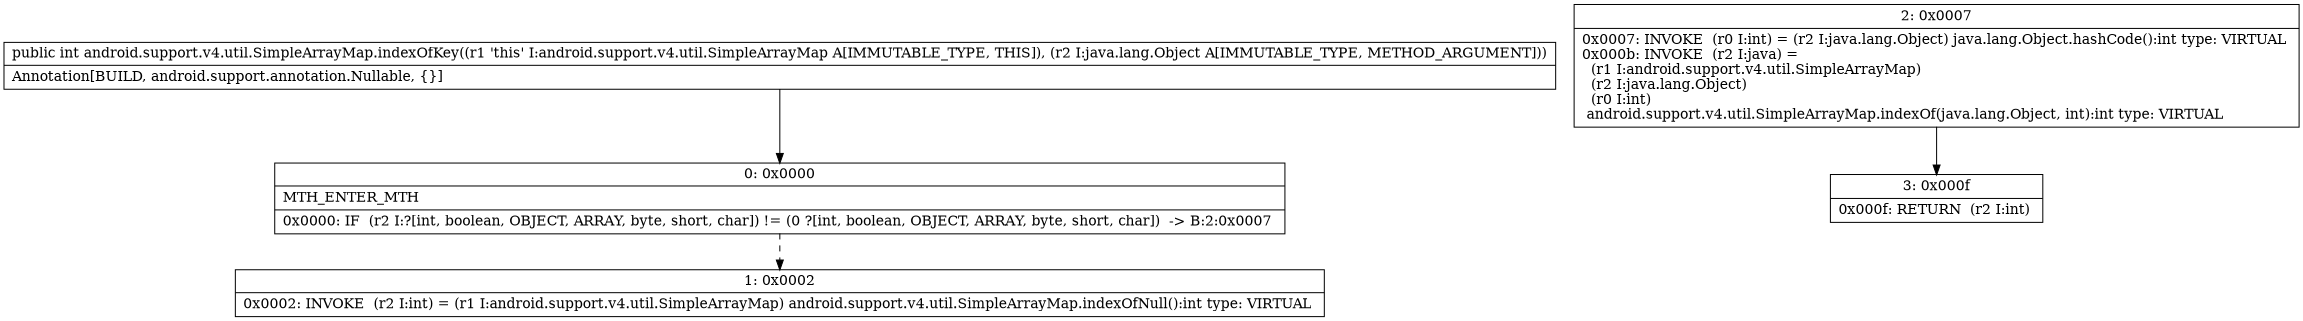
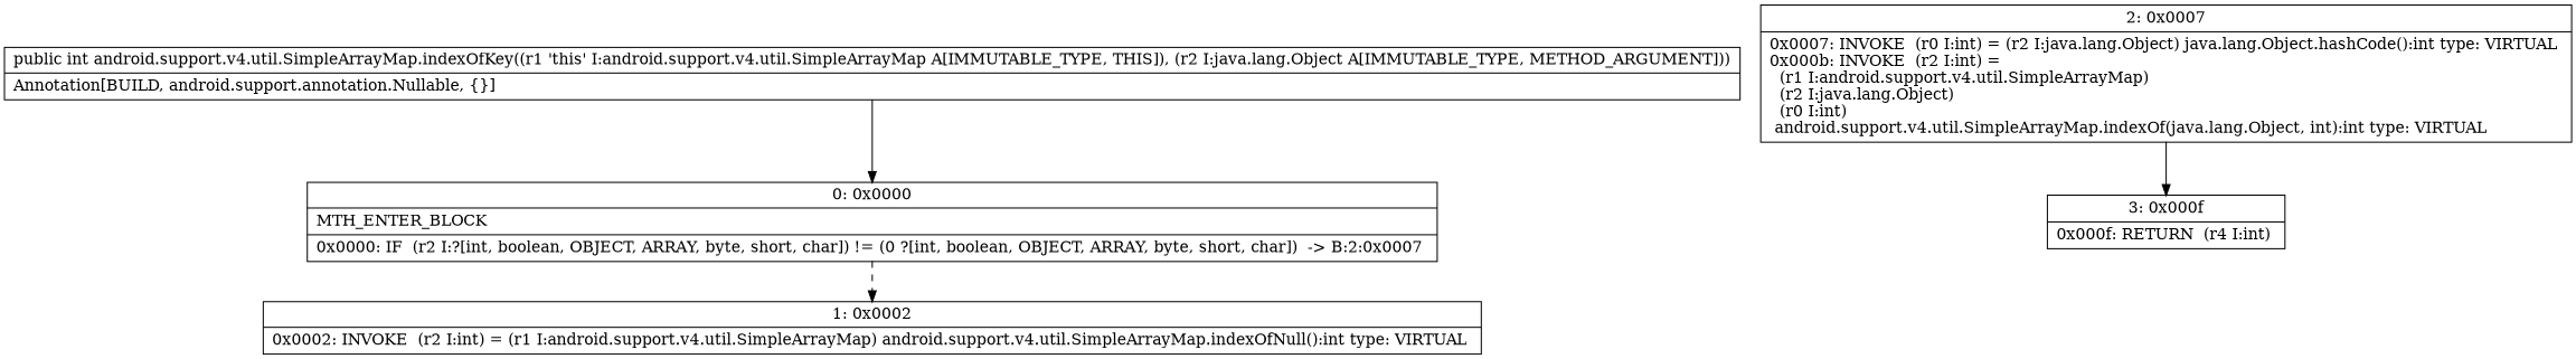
  digraph {
    node [shape=record]
-   n1 [label="{0\:\ 0x0000|MTH_ENTER_MTH\l|0x0000: IF  (r2 I:?[int, boolean, OBJECT, ARRAY, byte, short, char]) != (0 ?[int, boolean, OBJECT, ARRAY, byte, short, char])  \-\> B:2:0x0007 \l}"]
+   n1 [label="{0\:\ 0x0000|MTH_ENTER_BLOCK\l|0x0000: IF  (r2 I:?[int, boolean, OBJECT, ARRAY, byte, short, char]) != (0 ?[int, boolean, OBJECT, ARRAY, byte, short, char])  \-\> B:2:0x0007 \l}"]
    n2 [label="{1\:\ 0x0002|0x0002: INVOKE  (r2 I:int) = (r1 I:android.support.v4.util.SimpleArrayMap) android.support.v4.util.SimpleArrayMap.indexOfNull():int type: VIRTUAL \l}"]
-   n3 [label="{2\:\ 0x0007|0x0007: INVOKE  (r0 I:int) = (r2 I:java.lang.Object) java.lang.Object.hashCode():int type: VIRTUAL \l0x000b: INVOKE  (r2 I:java) = \l  (r1 I:android.support.v4.util.SimpleArrayMap)\l  (r2 I:java.lang.Object)\l  (r0 I:int)\l android.support.v4.util.SimpleArrayMap.indexOf(java.lang.Object, int):int type: VIRTUAL \l}"]
-   n4 [label="{3\:\ 0x000f|0x000f: RETURN  (r2 I:int) \l}"]
+   n3 [label="{2\:\ 0x0007|0x0007: INVOKE  (r0 I:int) = (r2 I:java.lang.Object) java.lang.Object.hashCode():int type: VIRTUAL \l0x000b: INVOKE  (r2 I:int) = \l  (r1 I:android.support.v4.util.SimpleArrayMap)\l  (r2 I:java.lang.Object)\l  (r0 I:int)\l android.support.v4.util.SimpleArrayMap.indexOf(java.lang.Object, int):int type: VIRTUAL \l}"]
+   n4 [label="{3\:\ 0x000f|0x000f: RETURN  (r4 I:int) \l}"]
    n5 [label="{public int android.support.v4.util.SimpleArrayMap.indexOfKey((r1 'this' I:android.support.v4.util.SimpleArrayMap A[IMMUTABLE_TYPE, THIS]), (r2 I:java.lang.Object A[IMMUTABLE_TYPE, METHOD_ARGUMENT]))  | Annotation[BUILD, android.support.annotation.Nullable, \{\}]\l}"]
    n1 -> n2 [style=dashed]
    n3 -> n4
    n5 -> n1
  }
